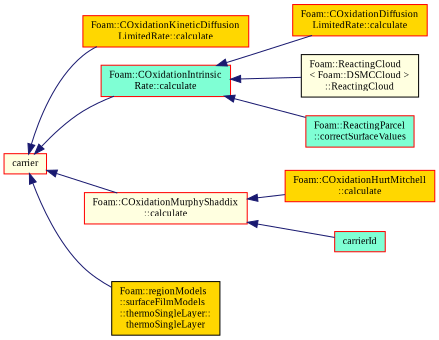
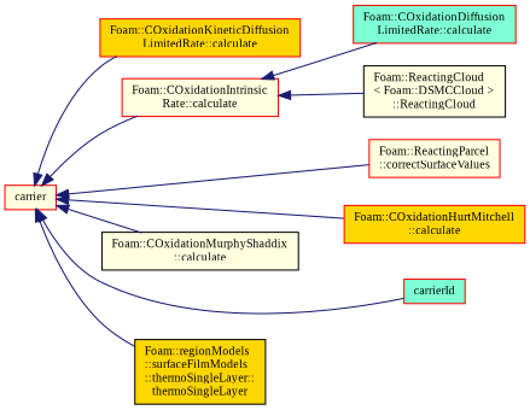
  digraph {
    fontname="Liberation Serif"
    rankdir=LR
    node [color=red fillcolor=lightyellow fontname="Liberation Serif" fontsize=10 shape=record style=filled]
    edge [color=midnightblue dir=back fontname="Liberation Serif" fontsize=10 labelfontname=Helvetica labelfontsize=10 style=solid]
    n1 [fontcolor=black height=0.2 label=carrier width=0.4]
    n2 [fillcolor=gold height=0.2 label="Foam::COxidationKineticDiffusion\lLimitedRate::calculate" width=0.4]
    n3 [fillcolor=gold height=0.2 label="Foam::COxidationHurtMitchell\l::calculate" width=0.4]
-   n4 [fillcolor=aquamarine height=0.2 label="Foam::COxidationIntrinsic\lRate::calculate" width=0.4]
-   n5 [height=0.2 label="Foam::COxidationMurphyShaddix\l::calculate" width=0.4]
+   n4 [height=0.2 label="Foam::COxidationIntrinsic\lRate::calculate" width=0.4]
+   n5 [color=black height=0.2 label="Foam::COxidationMurphyShaddix\l::calculate" width=0.4]
    n6 [fillcolor=aquamarine height=0.2 label=carrierId width=0.4]
-   n7 [fillcolor=aquamarine height=0.2 label="Foam::ReactingParcel\l::correctSurfaceValues" width=0.4]
+   n7 [height=0.2 label="Foam::ReactingParcel\l::correctSurfaceValues" width=0.4]
    n8 [color=black fillcolor=gold height=0.2 label="Foam::regionModels\l::surfaceFilmModels\l::thermoSingleLayer::\lthermoSingleLayer" width=0.4]
-   n9 [fillcolor=gold height=0.2 label="Foam::COxidationDiffusion\lLimitedRate::calculate" width=0.4]
+   n9 [fillcolor=aquamarine height=0.2 label="Foam::COxidationDiffusion\lLimitedRate::calculate" width=0.4]
    n10 [color=black height=0.2 label="Foam::ReactingCloud\l\< Foam::DSMCCloud \>\l::ReactingCloud" width=0.4]
    n1 -> n2
-   n5 -> n3
+   n1 -> n3
    n1 -> n4
    n1 -> n5
-   n5 -> n6
-   n4 -> n7
+   n1 -> n6
+   n1 -> n7
    n1 -> n8
    n4 -> n9
    n4 -> n10
  }
